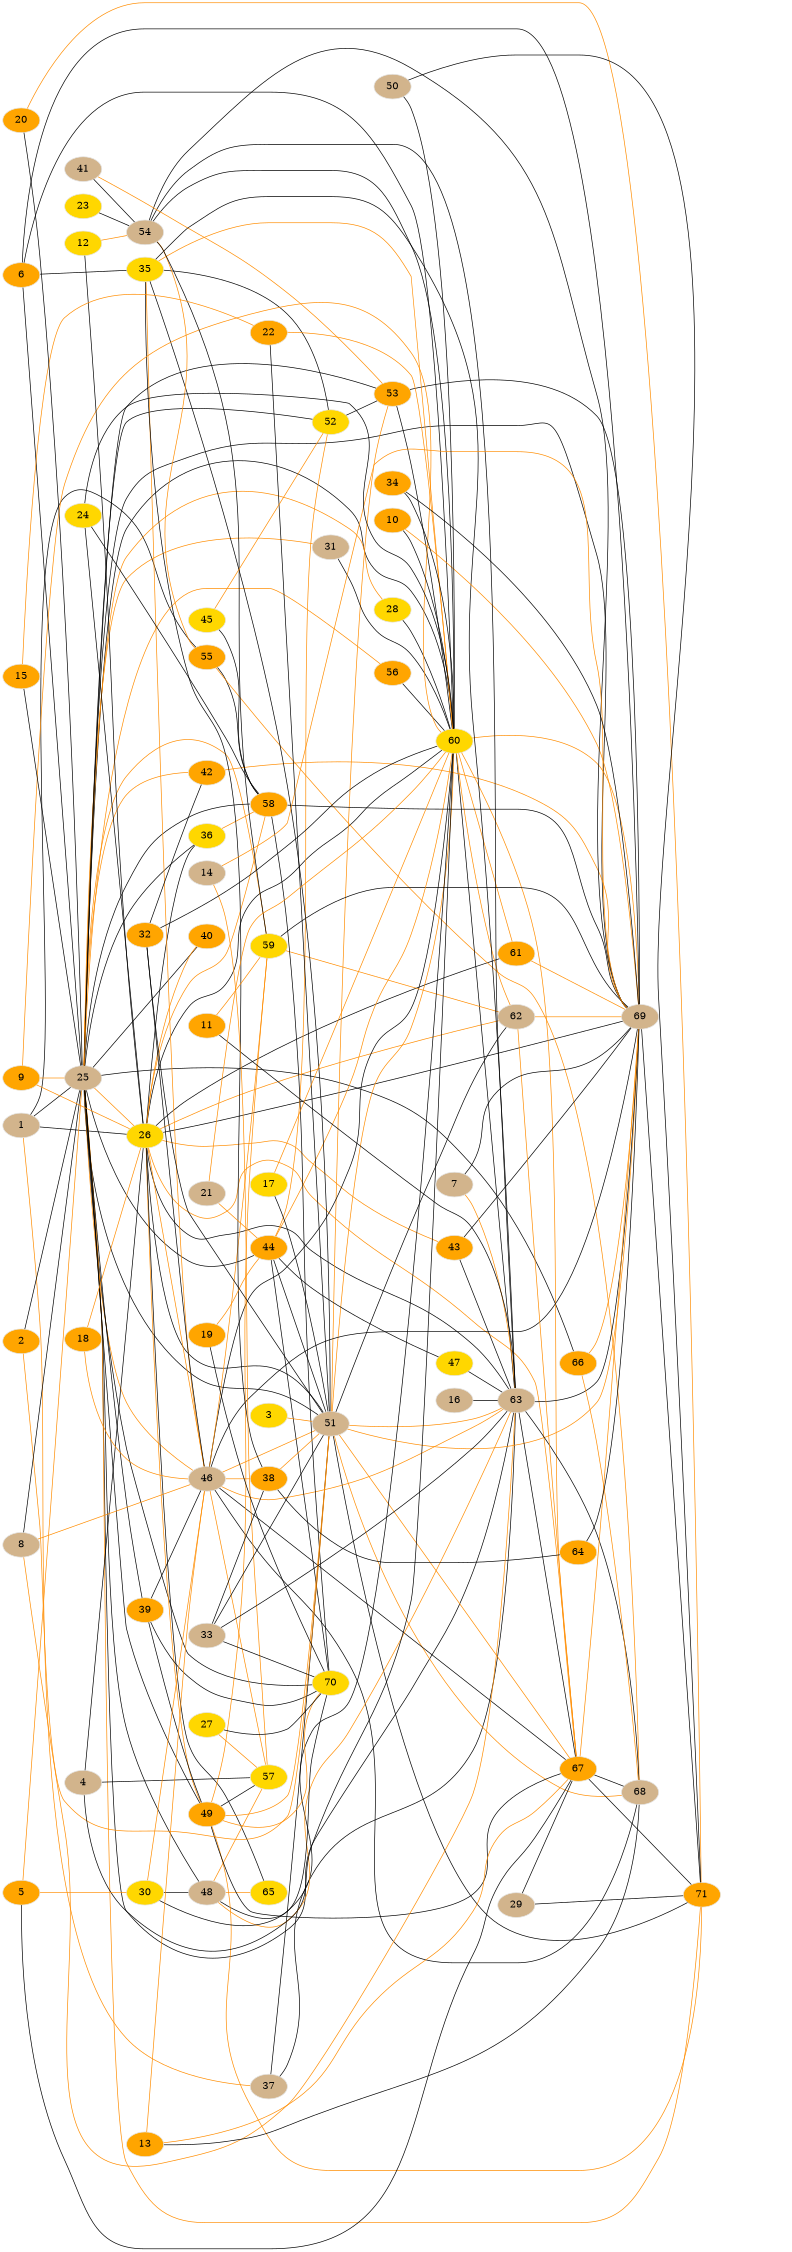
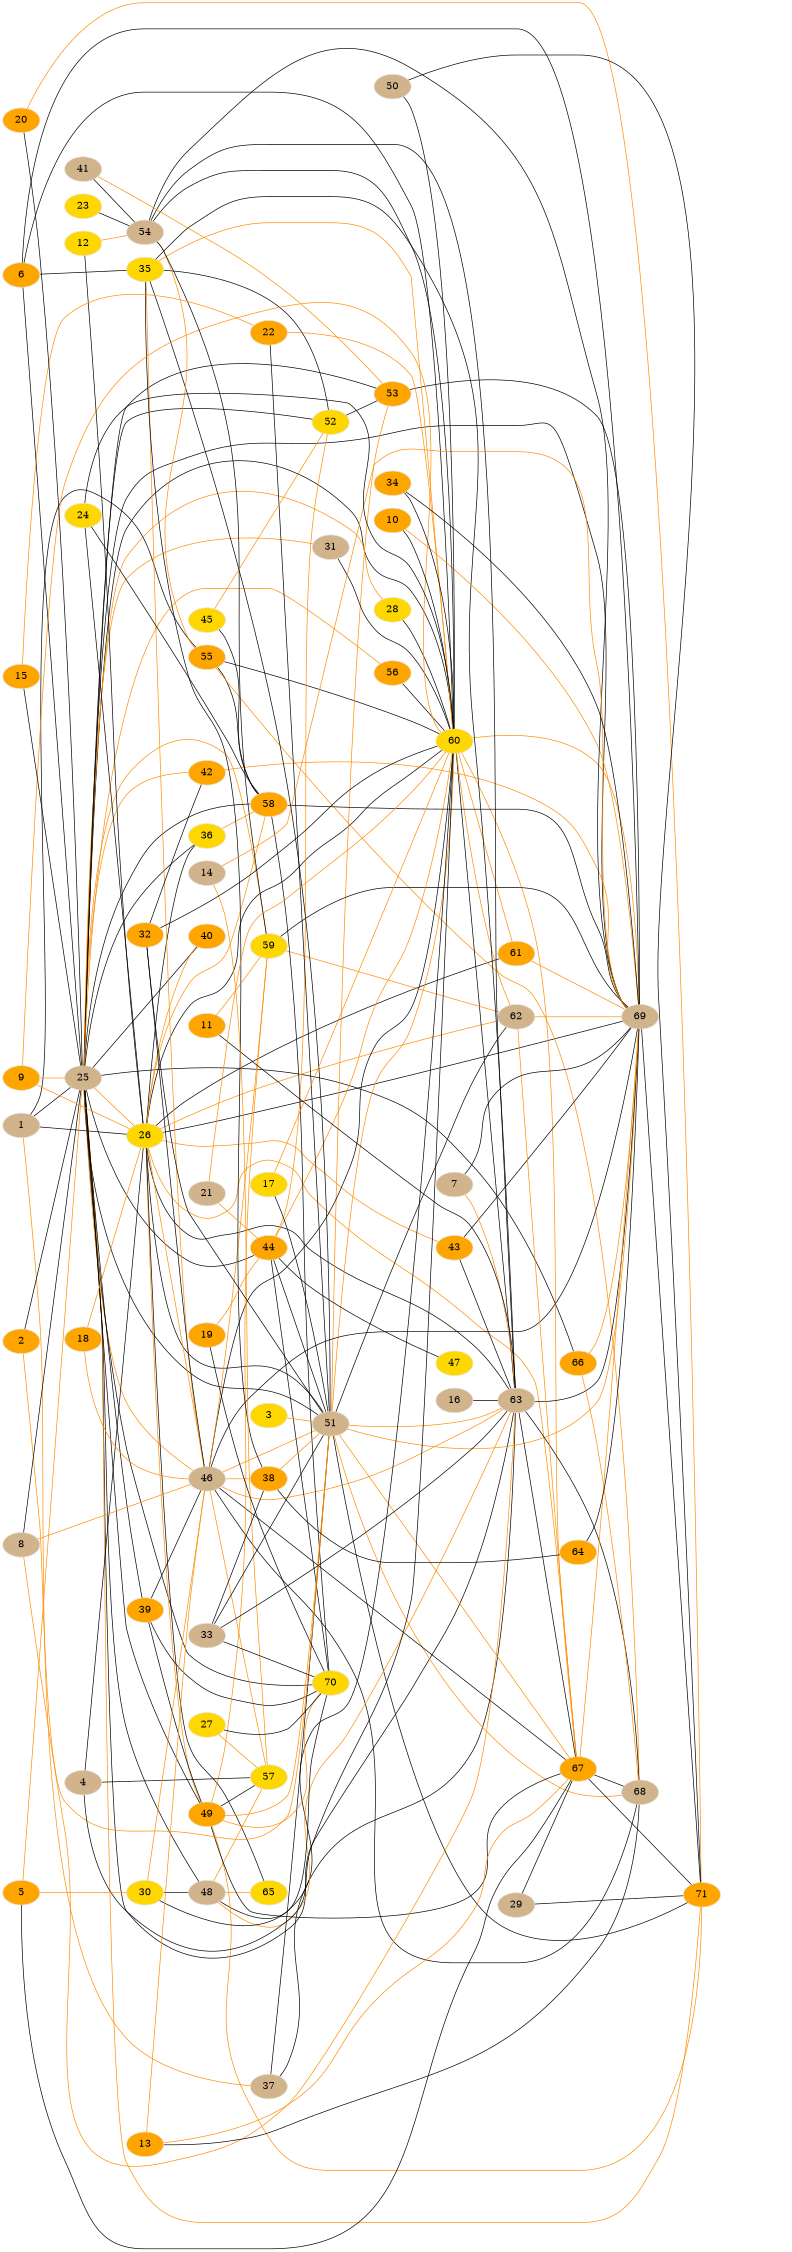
  graph {
    rankdir=LR
    node [color=gray90 fillcolor=orange style=filled]
    edge [color=black weight=1.0]
    1 [fillcolor=tan]
    25 [fillcolor=tan]
    26 [fillcolor=gold]
    37 [fillcolor=tan]
    55
    51 [fillcolor=tan]
    60 [fillcolor=gold]
    69 [fillcolor=tan]
    63 [fillcolor=tan]
    46 [fillcolor=tan]
    59 [fillcolor=gold]
    44
    70 [fillcolor=gold]
    71
    58
    28 [fillcolor=gold]
    31 [fillcolor=tan]
    36 [fillcolor=gold]
    39
    40
    42
    48 [fillcolor=tan]
    49
    52 [fillcolor=gold]
    53
    56
    66
    67
    43
    61
    62 [fillcolor=tan]
    65 [fillcolor=gold]
    68 [fillcolor=tan]
    2
    3 [fillcolor=gold]
    4 [fillcolor=tan]
    57 [fillcolor=gold]
    5
    30 [fillcolor=gold]
    6
    35 [fillcolor=gold]
    38
    7 [fillcolor=tan]
    8 [fillcolor=tan]
    9
    10
    11
    12 [fillcolor=gold]
    54 [fillcolor=tan]
    13
    14 [fillcolor=tan]
    15
    22
    16 [fillcolor=tan]
    17 [fillcolor=gold]
    18
    19
    47 [fillcolor=gold]
    20
    21 [fillcolor=tan]
    23 [fillcolor=gold]
    24 [fillcolor=gold]
    27 [fillcolor=gold]
    29 [fillcolor=tan]
    32
    33 [fillcolor=tan]
    64
    34
    41 [fillcolor=tan]
    45 [fillcolor=gold]
    50 [fillcolor=tan]
    1 -- 25
    1 -- 26
    1 -- 37 [color=darkorange]
    1 -- 55
    25 -- 26 [color=darkorange]
    25 -- 51 [weight=2.0]
    25 -- 60 [weight=2.0]
    25 -- 69
    25 -- 63
    25 -- 46 [color=darkorange weight=2.0]
    25 -- 59 [color=darkorange]
    25 -- 44
    25 -- 70
    25 -- 71 [color=darkorange]
    25 -- 58
    25 -- 28 [color=darkorange]
    25 -- 31 [color=darkorange]
    25 -- 36
    25 -- 39
    25 -- 40
    25 -- 42 [color=darkorange]
    25 -- 48
    25 -- 49
    25 -- 52
    25 -- 53
    25 -- 56 [color=darkorange]
    25 -- 66 [weight=2.0]
    26 -- 51
    26 -- 60 [weight=2.0]
    26 -- 69
    26 -- 63 [weight=2.0]
    26 -- 46 [color=darkorange weight=2.0]
    26 -- 58 [color=darkorange]
    26 -- 36
    26 -- 40 [color=darkorange]
    26 -- 49 [color=darkorange]
    26 -- 67 [color=darkorange]
    26 -- 43 [color=darkorange]
    26 -- 61
    26 -- 62 [color=darkorange]
    26 -- 65
    37 -- 51
    37 -- 63
    55 -- 58
    55 -- 68 [color=darkorange]
    51 -- 60 [color=darkorange weight=2.0]
    51 -- 69 [color=darkorange weight=2.0]
    51 -- 63 [color=darkorange]
    51 -- 71
    51 -- 53 [color=darkorange]
    51 -- 67 [color=darkorange]
    51 -- 62
    51 -- 68 [color=darkorange]
    60 -- 69 [color=darkorange weight=2.0]
    60 -- 63 [weight=2.0]
    60 -- 67 [color=darkorange weight=2.0]
    60 -- 61 [color=darkorange]
    60 -- 62 [color=darkorange]
    69 -- 71
    63 -- 69 [weight=2.0]
    63 -- 67
    63 -- 68
    46 -- 51 [color=darkorange weight=2.0]
    46 -- 60 [weight=4.0]
    46 -- 69 [weight=2.0]
    46 -- 63 [color=darkorange weight=3.0]
    46 -- 59 [color=darkorange]
    46 -- 67 [weight=2.0]
    46 -- 68 [weight=2.0]
    46 -- 57 [color=darkorange weight=2.0]
    46 -- 38 [color=darkorange weight=2.0]
    59 -- 69
    59 -- 62 [color=darkorange]
    44 -- 51
    44 -- 60 [color=darkorange]
    44 -- 70
    44 -- 52 [color=darkorange]
    44 -- 47
    58 -- 69
    58 -- 70
    28 -- 60
    31 -- 60
    36 -- 58 [color=darkorange]
    39 -- 46
    39 -- 70
    39 -- 49
    42 -- 69 [color=darkorange]
    48 -- 60
    48 -- 63 [color=darkorange]
    48 -- 65 [color=darkorange]
    48 -- 57 [color=darkorange]
    49 -- 51 [color=darkorange]
    49 -- 59 [color=darkorange]
    49 -- 70 [color=darkorange]
    49 -- 71 [color=darkorange]
    49 -- 67
    49 -- 57
    52 -- 53
-   53 -- 60
+   55 -- 60
    53 -- 69
    56 -- 60
    66 -- 69 [color=darkorange]
    66 -- 68 [color=darkorange]
    67 -- 69 [color=darkorange]
    67 -- 71
    67 -- 68
    43 -- 69
    43 -- 63
    61 -- 69 [color=darkorange]
    62 -- 69 [color=darkorange]
    62 -- 67 [color=darkorange]
    2 -- 25
    2 -- 51 [color=darkorange]
    3 -- 51 [color=darkorange]
    4 -- 26
    4 -- 60
    4 -- 57
    5 -- 25 [color=darkorange]
    5 -- 67
    5 -- 30 [color=darkorange]
    30 -- 46 [color=darkorange]
    30 -- 70
    30 -- 48
    6 -- 25 [weight=2.0]
    6 -- 60
    6 -- 69
    6 -- 35
    35 -- 51
    35 -- 60 [color=darkorange]
    35 -- 63
    35 -- 46 [color=darkorange]
    35 -- 52
    35 -- 38
    38 -- 51 [color=darkorange]
    38 -- 64
    7 -- 69
    7 -- 63 [color=darkorange]
    8 -- 25
    8 -- 63 [color=darkorange]
    8 -- 46 [color=darkorange]
    9 -- 25 [color=darkorange]
    9 -- 26 [color=darkorange]
    9 -- 60 [color=darkorange]
    10 -- 60
    10 -- 69 [color=darkorange]
    11 -- 63
    11 -- 59 [color=darkorange]
    12 -- 26
    12 -- 54 [color=darkorange]
    54 -- 55 [color=darkorange]
    54 -- 60
    54 -- 69
    54 -- 63
    54 -- 59
    13 -- 46 [color=darkorange]
    13 -- 67 [color=darkorange]
    13 -- 68
    14 -- 69 [color=darkorange]
    14 -- 57 [color=darkorange]
    15 -- 25
    15 -- 22 [color=darkorange]
    22 -- 51
    22 -- 60 [color=darkorange weight=2.0]
    16 -- 63
    17 -- 51
    17 -- 60 [color=darkorange]
    18 -- 26 [color=darkorange]
    18 -- 46 [color=darkorange]
    19 -- 44 [color=darkorange]
    19 -- 70
-   47 -- 63
    20 -- 25
    20 -- 71 [color=darkorange]
    21 -- 60 [color=darkorange]
    21 -- 44 [color=darkorange]
    23 -- 54
    24 -- 26
    24 -- 60
    24 -- 58
    27 -- 70
    27 -- 57 [color=darkorange]
    29 -- 71
    29 -- 67
    32 -- 51
    32 -- 60
    32 -- 46
    32 -- 42
    33 -- 51
    33 -- 63 [weight=2.0]
    33 -- 70
    33 -- 38
    64 -- 69
    34 -- 60
    34 -- 69
    41 -- 53 [color=darkorange]
    41 -- 54
    45 -- 58
    45 -- 52 [color=darkorange]
    50 -- 60
    50 -- 71
  }
